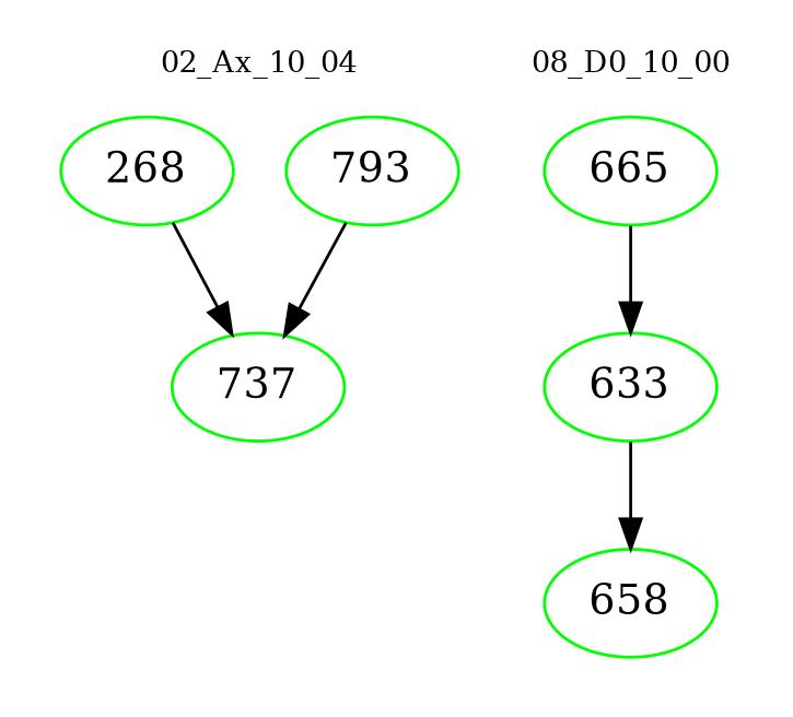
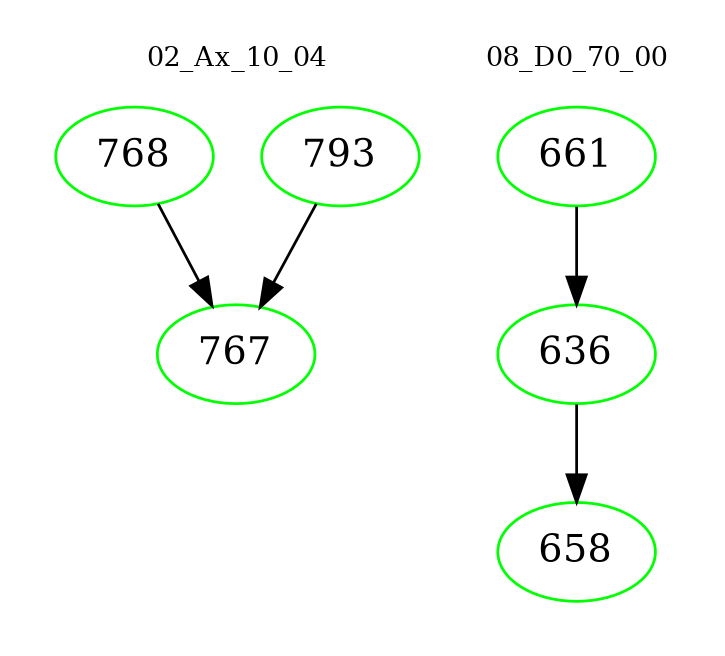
  digraph {
    node [color=green]
    edge [color=black]
    n1 [label=793]
-   n2 [label=737]
-   n3 [label=268]
-   n4 [label=665]
-   n5 [label=633]
+   n2 [label=767]
+   n3 [label=768]
+   n4 [label=661]
+   n5 [label=636]
    n6 [label=658]
    subgraph cluster_1 {
      color=white
      fontsize=10
      label="02_Ax_10_04"
      n1
      n2
      n3
    }
    subgraph cluster_2 {
      color=white
      fontsize=10
-     label="08_D0_10_00"
+     label="08_D0_70_00"
      n4
      n5
      n6
    }
    n1 -> n2
    n3 -> n2
    n4 -> n5
    n5 -> n6
  }
